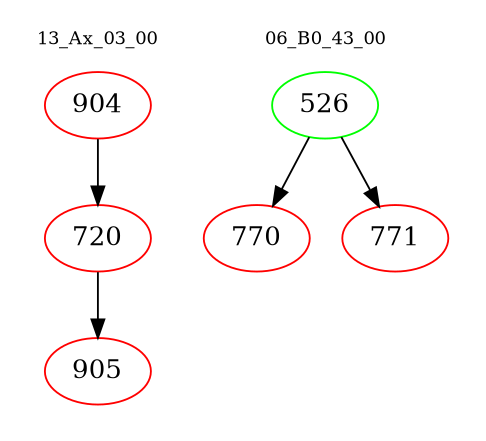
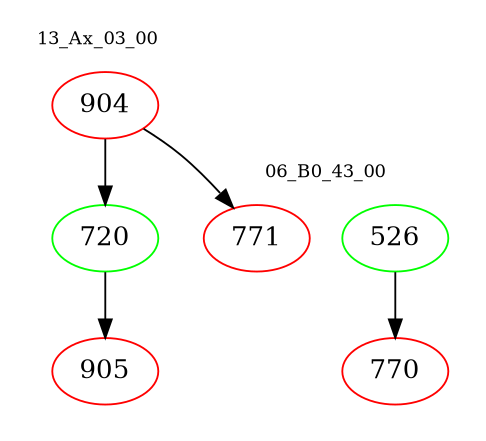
  digraph {
    fontname="DejaVu Serif"
    node [color=red fontname="DejaVu Serif"]
    edge [color=black fontname="DejaVu Serif"]
-   n1 [label=720]
+   n1 [color=green label=720]
    n2 [label=904]
    n3 [label=905]
    n4 [color=green label=526]
    n5 [label=770]
    n6 [label=771]
    subgraph cluster_1 {
      color=white
      fontsize=10
      label="13_Ax_03_00"
      n1
      n2
      n3
    }
    subgraph cluster_2 {
      color=white
      fontsize=10
      label="06_B0_43_00"
      n4
      n5
      n6
    }
    n1 -> n3
    n2 -> n1
    n4 -> n5
-   n4 -> n6
+   n2 -> n6
  }
